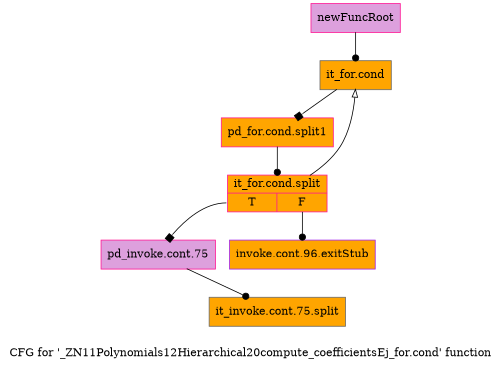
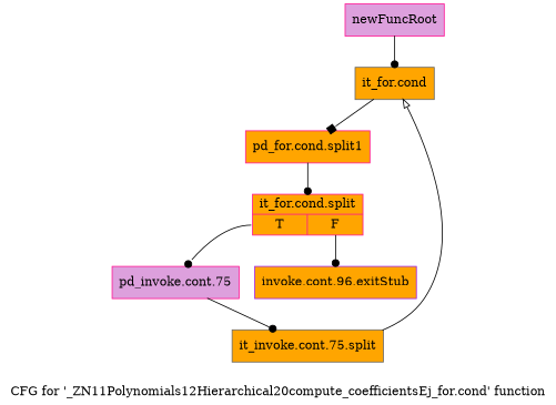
  digraph {
    fontname="DejaVu Serif"
    label="CFG for '_ZN11Polynomials12Hierarchical20compute_coefficientsEj_for.cond' function"
    node [color=deeppink fillcolor=orange fontname="DejaVu Serif" shape=record style=filled]
    edge [arrowhead=dot fontname="DejaVu Serif"]
    n1 [fillcolor=plum label="{newFuncRoot}"]
    n2 [color=gray40 label="{it_for.cond}"]
    n3 [label="{pd_for.cond.split1}"]
    n4 [label="{it_for.cond.split|{<s0>T|<s1>F}}"]
    n5 [color=purple label="{invoke.cont.96.exitStub}"]
    n6 [fillcolor=plum label="{pd_invoke.cont.75}"]
    n7 [color=gray40 label="{it_invoke.cont.75.split}"]
    n1 -> n2
    n2 -> n3 [arrowhead=box]
    n3 -> n4
    n4 -> n5 [tailport=s1]
-   n4 -> n6 [arrowhead=box tailport=s0]
+   n4 -> n6 [tailport=s0]
    n6 -> n7
-   n4 -> n2 [arrowhead=onormal]
+   n7 -> n2 [arrowhead=onormal]
  }
